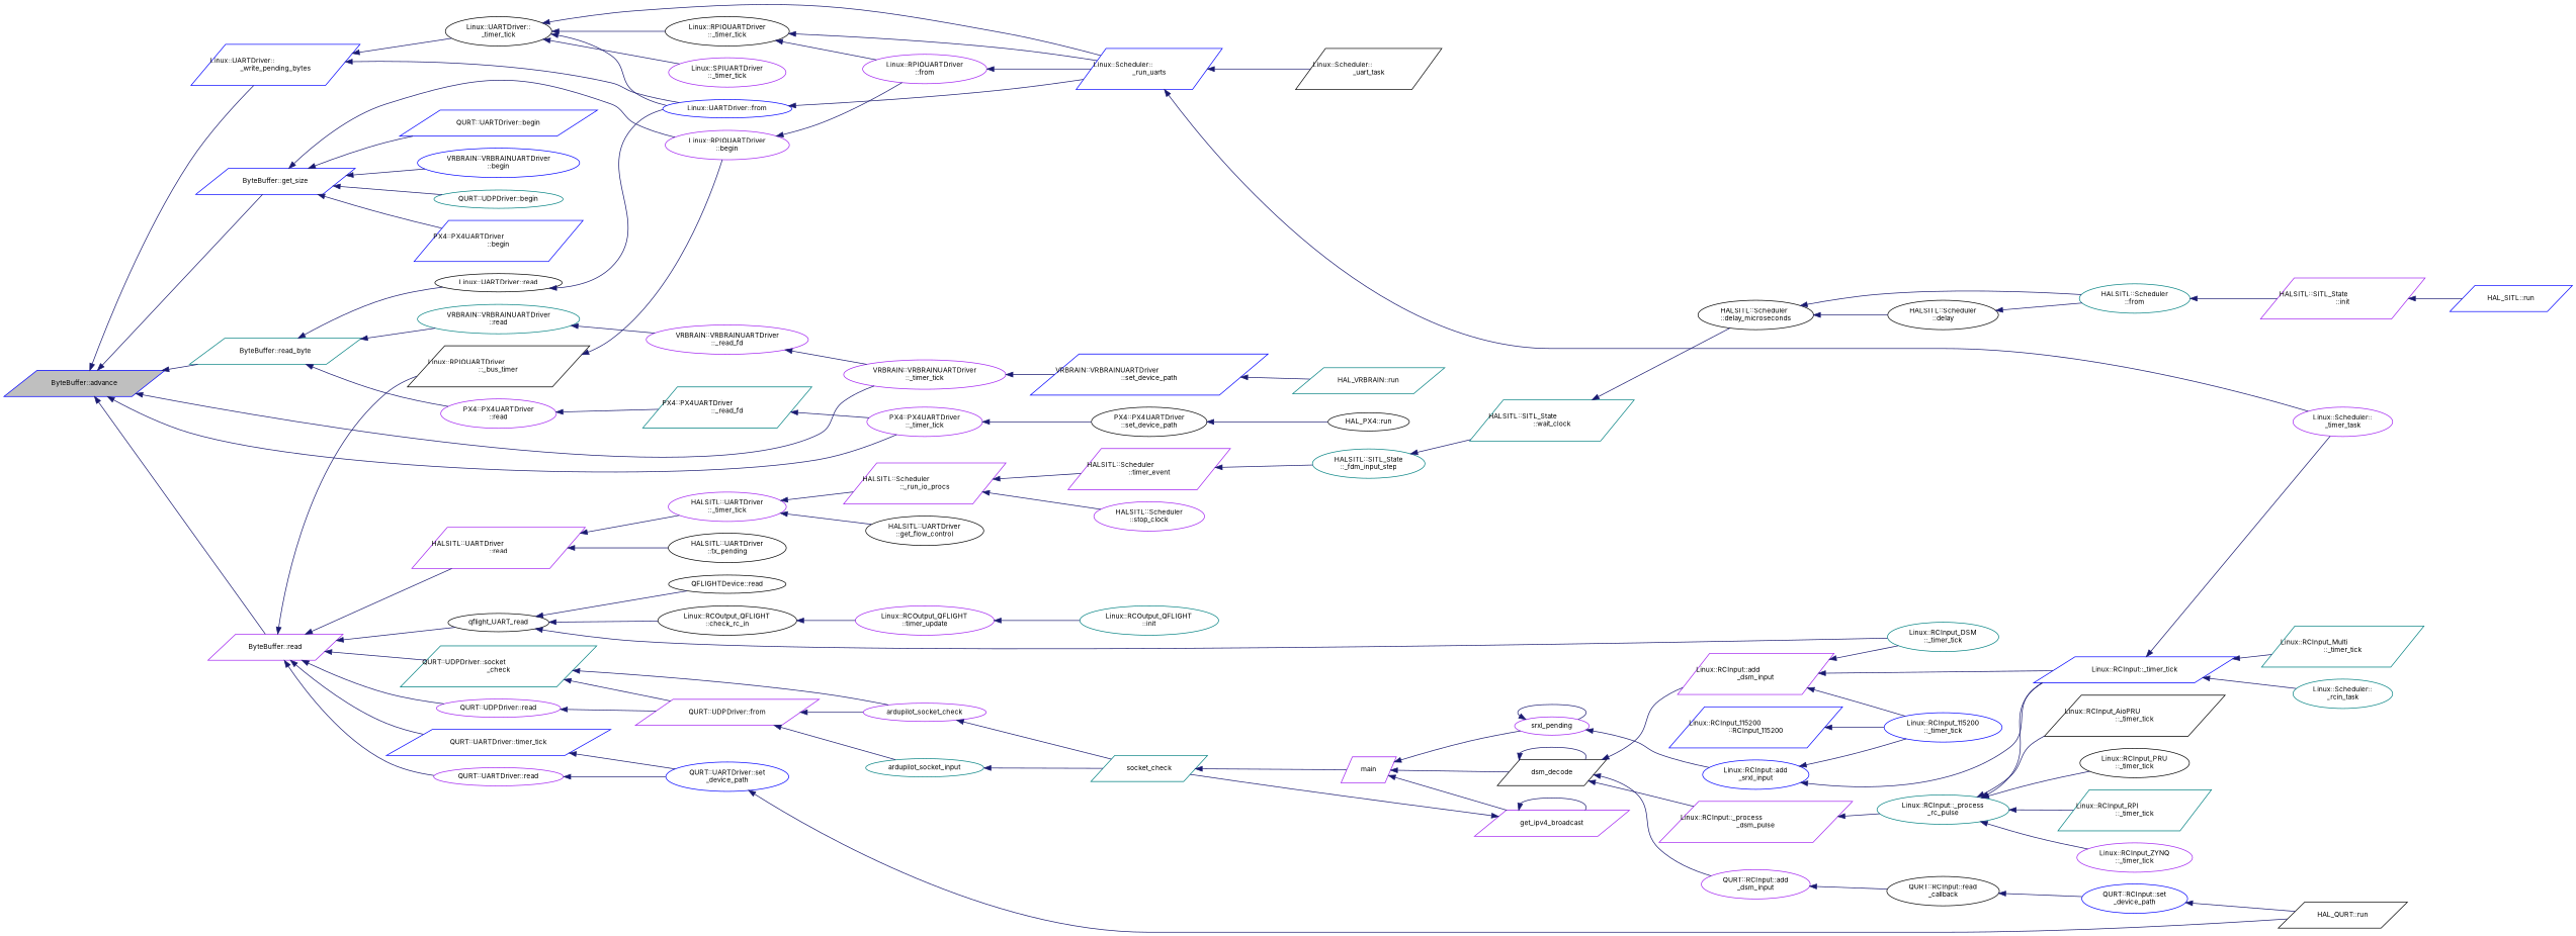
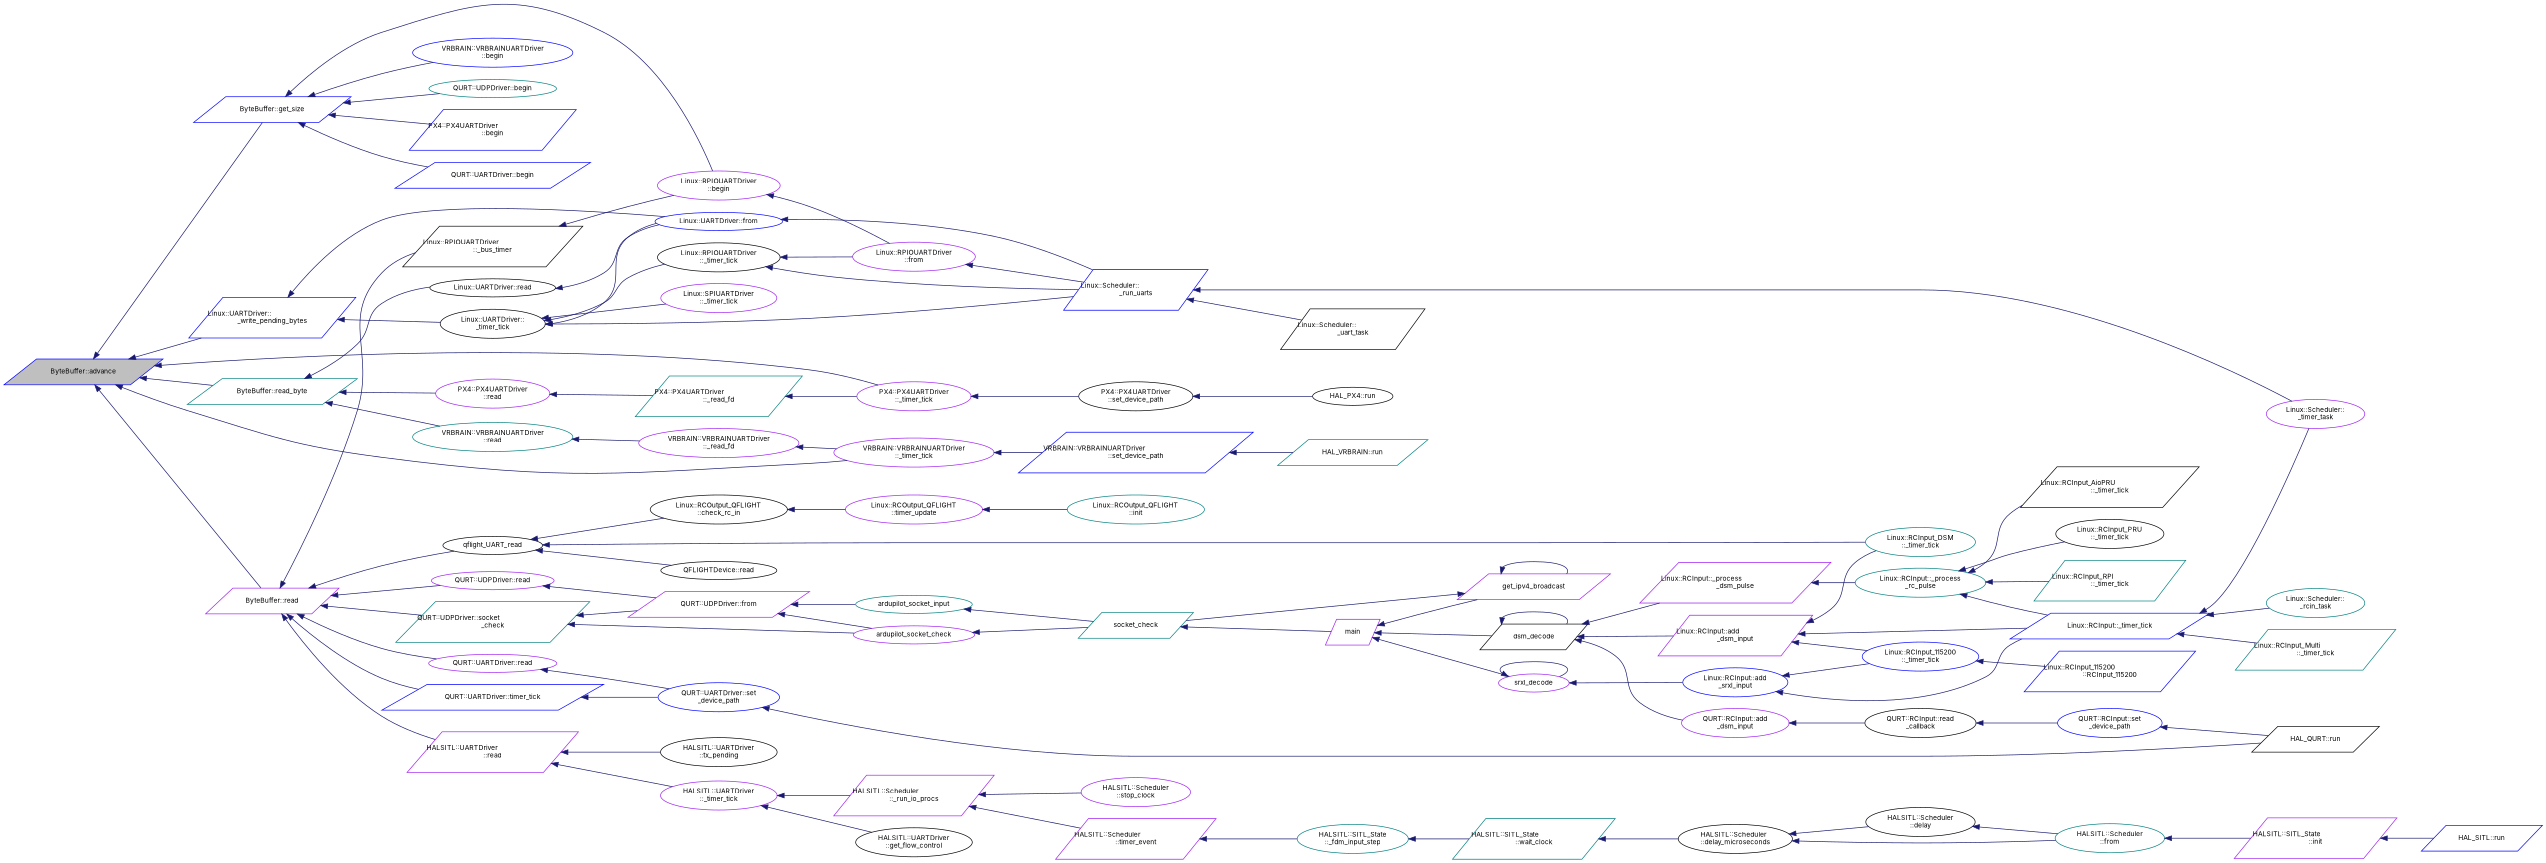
  digraph {
    fontname=Inter
    rankdir=LR
    node [color=purple fillcolor=white fontname=Inter fontsize=10 shape=ellipse style=filled]
    edge [color=midnightblue dir=back fontname=Inter fontsize=10 labelfontname=Helvetica labelfontsize=10 style=solid]
    n1 [color=blue fillcolor=grey75 fontcolor=black height=0.2 label="ByteBuffer::advance" shape=parallelogram width=0.4]
    n2 [height=0.2 label="PX4::PX4UARTDriver\l::_timer_tick" width=0.4]
    n3 [height=0.2 label="VRBRAIN::VRBRAINUARTDriver\l::_timer_tick" width=0.4]
    n4 [color=blue height=0.2 label="Linux::UARTDriver::\l_write_pending_bytes" shape=parallelogram width=0.4]
    n5 [color=blue height=0.2 label="ByteBuffer::get_size" shape=parallelogram width=0.4]
    n6 [height=0.2 label="ByteBuffer::read" shape=parallelogram width=0.4]
    n7 [color=teal height=0.2 label="ByteBuffer::read_byte" shape=parallelogram width=0.4]
    n8 [color=black height=0.2 label="PX4::PX4UARTDriver\l::set_device_path" width=0.4]
    n9 [color=blue height=0.2 label="VRBRAIN::VRBRAINUARTDriver\l::set_device_path" shape=parallelogram width=0.4]
    n10 [height=0.2 label="HALSITL::UARTDriver\l::_timer_tick" width=0.4]
    n11 [color=black height=0.2 label="HALSITL::UARTDriver\l::get_flow_control" width=0.4]
    n12 [height=0.2 label="HALSITL::Scheduler\l::_run_io_procs" shape=parallelogram width=0.4]
    n13 [color=black height=0.2 label="Linux::UARTDriver::\l_timer_tick" width=0.4]
    n14 [color=blue height=0.2 label="Linux::UARTDriver::from" width=0.4]
    n15 [color=blue height=0.2 label="PX4::PX4UARTDriver\l::begin" shape=parallelogram width=0.4]
    n16 [color=blue height=0.2 label="QURT::UARTDriver::begin" shape=parallelogram width=0.4]
    n17 [color=blue height=0.2 label="VRBRAIN::VRBRAINUARTDriver\l::begin" width=0.4]
    n18 [height=0.2 label="Linux::RPIOUARTDriver\l::begin" width=0.4]
    n19 [color=teal height=0.2 label="QURT::UDPDriver::begin" width=0.4]
    n20 [height=0.2 label="QURT::UARTDriver::read" width=0.4]
    n21 [color=blue height=0.2 label="QURT::UARTDriver::timer_tick" shape=parallelogram width=0.4]
    n22 [height=0.2 label="HALSITL::UARTDriver\l::read" shape=parallelogram width=0.4]
    n23 [color=black height=0.2 label=qflight_UART_read width=0.4]
    n24 [color=black height=0.2 label="Linux::RPIOUARTDriver\l::_bus_timer" shape=parallelogram width=0.4]
    n25 [height=0.2 label="QURT::UDPDriver::read" width=0.4]
    n26 [color=teal height=0.2 label="QURT::UDPDriver::socket\l_check" shape=parallelogram width=0.4]
    n27 [color=black height=0.2 label="Linux::UARTDriver::read" width=0.4]
    n28 [height=0.2 label="PX4::PX4UARTDriver\l::read" width=0.4]
    n29 [color=teal height=0.2 label="VRBRAIN::VRBRAINUARTDriver\l::read" width=0.4]
    n30 [color=black height=0.2 label="HAL_PX4::run" width=0.4]
    n31 [color=teal height=0.2 label="HAL_VRBRAIN::run" shape=parallelogram width=0.4]
    n32 [height=0.2 label="HALSITL::Scheduler\l::timer_event" shape=parallelogram width=0.4]
    n33 [height=0.2 label="HALSITL::Scheduler\l::stop_clock" width=0.4]
    n34 [color=teal height=0.2 label="HALSITL::SITL_State\l::_fdm_input_step" width=0.4]
    n35 [color=teal height=0.2 label="HALSITL::SITL_State\l::wait_clock" shape=parallelogram width=0.4]
    n36 [color=black height=0.2 label="HALSITL::Scheduler\l::delay_microseconds" width=0.4]
    n37 [color=teal height=0.2 label="HALSITL::Scheduler\l::from" width=0.4]
    n38 [color=black height=0.2 label="HALSITL::Scheduler\l::delay" width=0.4]
    n39 [height=0.2 label="HALSITL::SITL_State\l::init" shape=parallelogram width=0.4]
    n40 [color=blue height=0.2 label="HAL_SITL::run" shape=parallelogram width=0.4]
    n41 [color=blue height=0.2 label="Linux::Scheduler::\l_run_uarts" shape=parallelogram width=0.4]
    n42 [color=black height=0.2 label="Linux::RPIOUARTDriver\l::_timer_tick" width=0.4]
    n43 [height=0.2 label="Linux::SPIUARTDriver\l::_timer_tick" width=0.4]
    n44 [height=0.2 label="Linux::Scheduler::\l_timer_task" width=0.4]
    n45 [color=black height=0.2 label="Linux::Scheduler::\l_uart_task" shape=parallelogram width=0.4]
    n46 [height=0.2 label="Linux::RPIOUARTDriver\l::from" width=0.4]
    n47 [color=blue height=0.2 label="QURT::UARTDriver::set\l_device_path" width=0.4]
    n48 [color=black height=0.2 label="HALSITL::UARTDriver\l::tx_pending" width=0.4]
    n49 [color=teal height=0.2 label="Linux::RCInput_DSM\l::_timer_tick" width=0.4]
    n50 [color=black height=0.2 label="Linux::RCOutput_QFLIGHT\l::check_rc_in" width=0.4]
    n51 [color=black height=0.2 label="QFLIGHTDevice::read" width=0.4]
    n52 [height=0.2 label="QURT::UDPDriver::from" shape=parallelogram width=0.4]
    n53 [height=0.2 label=ardupilot_socket_check width=0.4]
    n54 [color=black height=0.2 label="HAL_QURT::run" shape=parallelogram width=0.4]
    n55 [height=0.2 label="Linux::RCOutput_QFLIGHT\l::timer_update" width=0.4]
    n56 [color=teal height=0.2 label="Linux::RCOutput_QFLIGHT\l::init" width=0.4]
    n57 [color=teal height=0.2 label=ardupilot_socket_input width=0.4]
    n58 [color=teal height=0.2 label=socket_check shape=parallelogram width=0.4]
    n59 [height=0.2 label=main shape=parallelogram width=0.4]
    n60 [color=black height=0.2 label=dsm_decode shape=parallelogram width=0.4]
    n61 [height=0.2 label=get_ipv4_broadcast shape=parallelogram width=0.4]
-   n62 [height=0.2 label=srxl_pending width=0.4]
+   n62 [height=0.2 label=srxl_decode width=0.4]
    n63 [height=0.2 label="Linux::RCInput::_process\l_dsm_pulse" shape=parallelogram width=0.4]
    n64 [height=0.2 label="Linux::RCInput::add\l_dsm_input" shape=parallelogram width=0.4]
    n65 [height=0.2 label="QURT::RCInput::add\l_dsm_input" width=0.4]
    n66 [color=blue height=0.2 label="Linux::RCInput::add\l_srxl_input" width=0.4]
    n67 [color=teal height=0.2 label="Linux::RCInput::_process\l_rc_pulse" width=0.4]
    n68 [color=blue height=0.2 label="Linux::RCInput::_timer_tick" shape=parallelogram width=0.4]
    n69 [color=blue height=0.2 label="Linux::RCInput_115200\l::_timer_tick" width=0.4]
    n70 [color=black height=0.2 label="QURT::RCInput::read\l_callback" width=0.4]
    n71 [color=black height=0.2 label="Linux::RCInput_AioPRU\l::_timer_tick" shape=parallelogram width=0.4]
    n72 [color=black height=0.2 label="Linux::RCInput_PRU\l::_timer_tick" width=0.4]
    n73 [color=teal height=0.2 label="Linux::RCInput_RPI\l::_timer_tick" shape=parallelogram width=0.4]
-   n74 [height=0.2 label="Linux::RCInput_ZYNQ\l::_timer_tick" width=0.4]
    n75 [color=teal height=0.2 label="Linux::Scheduler::\l_rcin_task" width=0.4]
    n76 [color=teal height=0.2 label="Linux::RCInput_Multi\l::_timer_tick" shape=parallelogram width=0.4]
    n77 [color=blue height=0.2 label="Linux::RCInput_115200\l::RCInput_115200" shape=parallelogram width=0.4]
    n78 [color=blue height=0.2 label="QURT::RCInput::set\l_device_path" width=0.4]
    n79 [color=teal height=0.2 label="PX4::PX4UARTDriver\l::_read_fd" shape=parallelogram width=0.4]
    n80 [height=0.2 label="VRBRAIN::VRBRAINUARTDriver\l::_read_fd" width=0.4]
    n1 -> n2
    n1 -> n3
    n1 -> n4
    n1 -> n5
    n1 -> n6
    n1 -> n7
    n2 -> n8
    n3 -> n9
    n4 -> n13
    n4 -> n14
    n5 -> n15
    n5 -> n16
    n5 -> n17
    n5 -> n18
    n5 -> n19
    n6 -> n20
    n6 -> n21
    n6 -> n22
    n6 -> n23
    n6 -> n24
    n6 -> n25
    n6 -> n26
    n7 -> n27
    n7 -> n28
    n7 -> n29
    n8 -> n30
    n9 -> n31
    n10 -> n11
    n10 -> n12
    n12 -> n32
    n12 -> n33
    n13 -> n14
    n13 -> n41
    n13 -> n42
    n13 -> n43
    n14 -> n41
    n18 -> n46
    n20 -> n47
    n21 -> n47
    n22 -> n10
    n22 -> n48
    n23 -> n49
    n23 -> n50
    n23 -> n51
    n24 -> n18
    n25 -> n52
    n26 -> n52
    n26 -> n53
    n27 -> n14
    n28 -> n79
    n29 -> n80
    n32 -> n34
    n34 -> n35
    n35 -> n36
    n36 -> n37
    n36 -> n38
    n37 -> n39
    n38 -> n37
    n39 -> n40
    n41 -> n44
    n41 -> n45
    n42 -> n41
    n42 -> n46
    n46 -> n41
    n47 -> n54
    n50 -> n55
    n52 -> n53
    n52 -> n57
    n53 -> n58
    n55 -> n56
    n57 -> n58
    n58 -> n59
    n59 -> n60
    n59 -> n61
    n59 -> n62
    n60 -> n60
    n60 -> n63
    n60 -> n64
    n60 -> n65
    n61 -> n58
    n61 -> n61
    n62 -> n62
    n62 -> n66
    n63 -> n67
    n64 -> n49
    n64 -> n68
    n64 -> n69
    n65 -> n70
    n66 -> n68
    n66 -> n69
    n67 -> n68
    n67 -> n71
    n67 -> n72
    n67 -> n73
-   n67 -> n74
    n68 -> n44
    n68 -> n75
    n68 -> n76
-   n77 -> n69
+   n69 -> n77
    n70 -> n78
    n78 -> n54
    n79 -> n2
    n80 -> n3
  }
